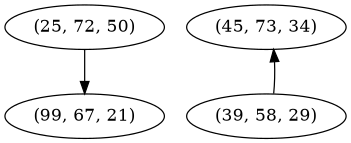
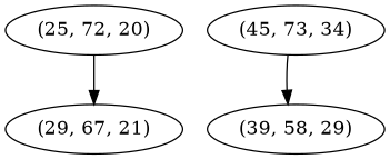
  digraph {
-   "(25, 72, 20)" [label="(25, 72, 50)"]
-   "(29, 67, 21)" [label="(99, 67, 21)"]
+   "(25, 72, 20)"
+   "(29, 67, 21)"
    n3 [label="(45, 73, 34)"]
    "(39, 58, 29)"
    "(25, 72, 20)" -> "(29, 67, 21)"
-   "(39, 58, 29)" -> n3
+   n3 -> "(39, 58, 29)"
  }
